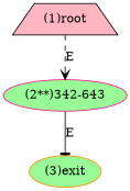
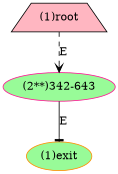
  digraph {
    node [fillcolor=palegreen shape=ellipse style=filled]
    n1 [color=black fillcolor=lightpink label="(1)root" shape=trapezium]
    n2 [color=deeppink label="(2**)342-643"]
-   n3 [color=darkorange label="(3)exit"]
+   n3 [color=darkorange label="(1)exit"]
    n1 -> n2 [arrowhead=vee label=E style=dashed]
    n2 -> n3 [arrowhead=tee label=E style=solid]
  }
